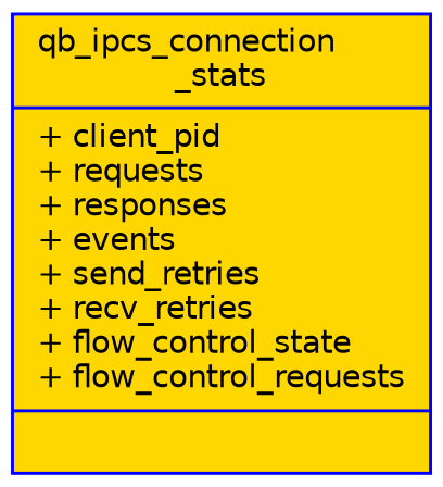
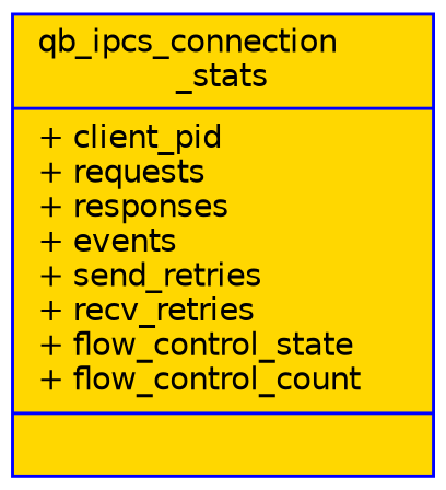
  digraph {
    fontname="DejaVu Sans"
-   n1 [color=blue fillcolor=gold fontcolor=black fontname="DejaVu Sans" fontsize=10 height=0.2 label="{qb_ipcs_connection\l_stats\n|+ client_pid\l+ requests\l+ responses\l+ events\l+ send_retries\l+ recv_retries\l+ flow_control_state\l+ flow_control_requests\l|}" shape=record style=filled width=0.4]
+   n1 [color=blue fillcolor=gold fontcolor=black fontname="DejaVu Sans" fontsize=10 height=0.2 label="{qb_ipcs_connection\l_stats\n|+ client_pid\l+ requests\l+ responses\l+ events\l+ send_retries\l+ recv_retries\l+ flow_control_state\l+ flow_control_count\l|}" shape=record style=filled width=0.4]
  }
